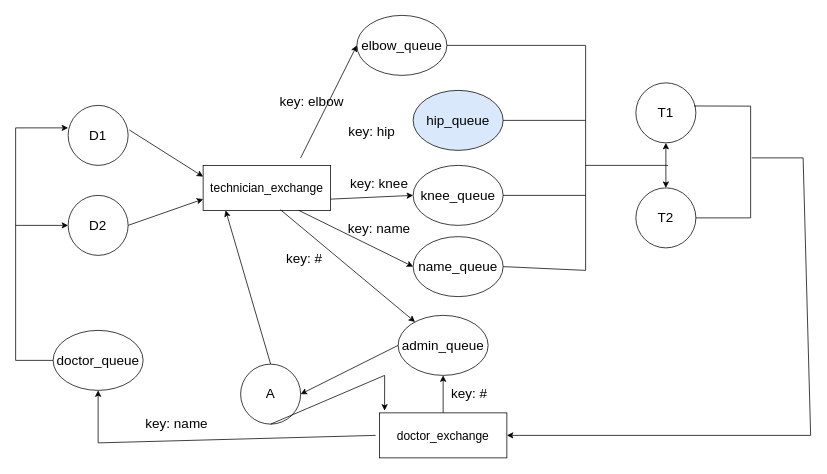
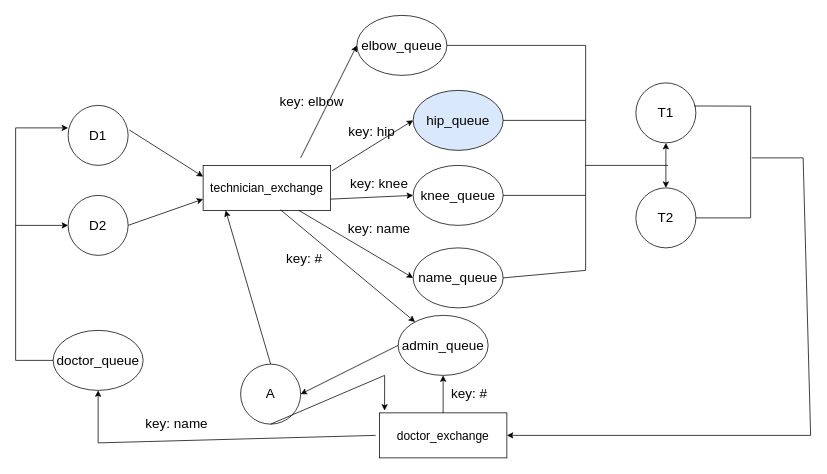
  <mxCell id="0" />
  <mxCell id="1" parent="0" />
  <mxCell id="2" value="&lt;font style=&quot;font-size: 18px;&quot;&gt;D1&lt;/font&gt;" style="ellipse;whiteSpace=wrap;html=1;aspect=fixed;" parent="1" vertex="1"><mxGeometry x="90" y="140" width="80" height="80" as="geometry" /></mxCell>
  <mxCell id="3" value="&lt;font style=&quot;font-size: 18px;&quot;&gt;D2&lt;/font&gt;" style="ellipse;whiteSpace=wrap;html=1;aspect=fixed;" parent="1" vertex="1"><mxGeometry x="90" y="260" width="80" height="80" as="geometry" /></mxCell>
  <mxCell id="4" value="&lt;font style=&quot;font-size: 18px;&quot;&gt;T1&lt;/font&gt;&lt;span style=&quot;color: rgba(0, 0, 0, 0); font-family: monospace; font-size: 0px; text-align: start; text-wrap: nowrap;&quot;&gt;%3CmxGraphModel%3E%3Croot%3E%3CmxCell%20id%3D%220%22%2F%3E%3CmxCell%20id%3D%221%22%20parent%3D%220%22%2F%3E%3CmxCell%20id%3D%222%22%20value%3D%22%26lt%3Bfont%20style%3D%26quot%3Bfont-size%3A%2018px%3B%26quot%3B%26gt%3BD1%26lt%3B%2Ffont%26gt%3B%22%20style%3D%22ellipse%3BwhiteSpace%3Dwrap%3Bhtml%3D1%3Baspect%3Dfixed%3B%22%20vertex%3D%221%22%20parent%3D%221%22%3E%3CmxGeometry%20x%3D%22210%22%20y%3D%22130%22%20width%3D%2280%22%20height%3D%2280%22%20as%3D%22geometry%22%2F%3E%3C%2FmxCell%3E%3C%2Froot%3E%3C%2FmxGraphModel%3E&lt;/span&gt;" style="ellipse;whiteSpace=wrap;html=1;aspect=fixed;" parent="1" vertex="1"><mxGeometry x="847" y="110" width="80" height="80" as="geometry" /></mxCell>
  <mxCell id="5" value="&lt;span style=&quot;font-size: 18px;&quot;&gt;T2&lt;/span&gt;" style="ellipse;whiteSpace=wrap;html=1;aspect=fixed;" parent="1" vertex="1"><mxGeometry x="847" y="250" width="80" height="80" as="geometry" /></mxCell>
  <mxCell id="6" value="&lt;span style=&quot;font-size: 18px;&quot;&gt;A&lt;/span&gt;" style="ellipse;whiteSpace=wrap;html=1;aspect=fixed;" parent="1" vertex="1"><mxGeometry x="320" y="485" width="80" height="80" as="geometry" /></mxCell>
  <mxCell id="7" value="&lt;font size=&quot;3&quot;&gt;technician_exchange&lt;/font&gt;" style="rounded=0;whiteSpace=wrap;html=1;" parent="1" vertex="1"><mxGeometry x="270" y="220" width="170" height="60" as="geometry" /></mxCell>
  <mxCell id="8" value="" style="endArrow=classic;html=1;rounded=0;exitX=1.02;exitY=0.41;exitDx=0;exitDy=0;exitPerimeter=0;entryX=0;entryY=0.25;entryDx=0;entryDy=0;" parent="1" source="2" target="7" edge="1"><mxGeometry width="50" height="50" relative="1" as="geometry"><mxPoint x="200" y="180" as="sourcePoint" /><mxPoint x="250" y="130" as="targetPoint" /></mxGeometry></mxCell>
  <mxCell id="9" value="" style="endArrow=classic;html=1;rounded=0;exitX=1;exitY=0.5;exitDx=0;exitDy=0;entryX=0;entryY=0.75;entryDx=0;entryDy=0;" parent="1" source="3" target="7" edge="1"><mxGeometry width="50" height="50" relative="1" as="geometry"><mxPoint x="180" y="320" as="sourcePoint" /><mxPoint x="230" y="270" as="targetPoint" /></mxGeometry></mxCell>
  <mxCell id="10" value="&lt;font style=&quot;font-size: 18px;&quot;&gt;elbow_queue&lt;/font&gt;" style="ellipse;whiteSpace=wrap;html=1;" parent="1" vertex="1"><mxGeometry x="475" y="20" width="120" height="80" as="geometry" /></mxCell>
  <mxCell id="11" value="&lt;font style=&quot;font-size: 18px;&quot;&gt;hip_queue&lt;/font&gt;" style="ellipse;whiteSpace=wrap;html=1;fillColor=#dae8fc;" parent="1" vertex="1"><mxGeometry x="550" y="120" width="120" height="80" as="geometry" /></mxCell>
  <mxCell id="12" value="&lt;font style=&quot;font-size: 18px;&quot;&gt;knee_queue&lt;/font&gt;" style="ellipse;whiteSpace=wrap;html=1;" parent="1" vertex="1"><mxGeometry x="550" y="220" width="120" height="80" as="geometry" /></mxCell>
- <mxCell id="13" value="&lt;font style=&quot;font-size: 18px;&quot;&gt;name_queue&lt;/font&gt;" style="ellipse;whiteSpace=wrap;html=1;" parent="1" vertex="1"><mxGeometry x="550" y="315" width="120" height="80" as="geometry" /></mxCell>
+ <mxCell id="13" value="&lt;font style=&quot;font-size: 18px;&quot;&gt;name_queue&lt;/font&gt;" style="ellipse;whiteSpace=wrap;html=1;" parent="1" vertex="1"><mxGeometry x="550" y="330" width="120" height="80" as="geometry" /></mxCell>
  <mxCell id="14" value="" style="endArrow=classic;html=1;rounded=0;entryX=0;entryY=0.5;entryDx=0;entryDy=0;" parent="1" target="10" edge="1"><mxGeometry width="50" height="50" relative="1" as="geometry"><mxPoint x="400" y="210" as="sourcePoint" /><mxPoint x="460" y="280" as="targetPoint" /></mxGeometry></mxCell>
+ <mxCell id="15" value="" style="endArrow=classic;html=1;rounded=0;exitX=1.012;exitY=0.12;exitDx=0;exitDy=0;exitPerimeter=0;entryX=0;entryY=0.5;entryDx=0;entryDy=0;" parent="1" source="7" target="11" edge="1"><mxGeometry width="50" height="50" relative="1" as="geometry"><mxPoint x="410" y="330" as="sourcePoint" /><mxPoint x="460" y="280" as="targetPoint" /></mxGeometry></mxCell>
  <mxCell id="16" value="" style="endArrow=classic;html=1;rounded=0;exitX=1;exitY=0.75;exitDx=0;exitDy=0;entryX=0;entryY=0.5;entryDx=0;entryDy=0;" parent="1" source="7" target="12" edge="1"><mxGeometry width="50" height="50" relative="1" as="geometry"><mxPoint x="410" y="330" as="sourcePoint" /><mxPoint x="460" y="280" as="targetPoint" /></mxGeometry></mxCell>
  <mxCell id="17" value="" style="endArrow=classic;html=1;rounded=0;exitX=0.75;exitY=1;exitDx=0;exitDy=0;entryX=0;entryY=0.5;entryDx=0;entryDy=0;" parent="1" source="7" target="13" edge="1"><mxGeometry width="50" height="50" relative="1" as="geometry"><mxPoint x="410" y="330" as="sourcePoint" /><mxPoint x="460" y="280" as="targetPoint" /></mxGeometry></mxCell>
  <mxCell id="18" value="&lt;font style=&quot;font-size: 18px;&quot;&gt;key: elbow&lt;/font&gt;" style="text;html=1;align=center;verticalAlign=middle;whiteSpace=wrap;rounded=0;" parent="1" vertex="1"><mxGeometry x="370" y="120" width="90" height="30" as="geometry" /></mxCell>
  <mxCell id="19" value="&lt;font style=&quot;font-size: 18px;&quot;&gt;key: hip&lt;/font&gt;" style="text;html=1;align=center;verticalAlign=middle;whiteSpace=wrap;rounded=0;" parent="1" vertex="1"><mxGeometry x="450" y="160" width="90" height="30" as="geometry" /></mxCell>
  <mxCell id="20" value="&lt;font style=&quot;font-size: 18px;&quot;&gt;key: knee&lt;/font&gt;" style="text;html=1;align=center;verticalAlign=middle;whiteSpace=wrap;rounded=0;" parent="1" vertex="1"><mxGeometry x="460" y="230" width="90" height="30" as="geometry" /></mxCell>
  <mxCell id="21" value="&lt;font style=&quot;font-size: 18px;&quot;&gt;key: #&lt;/font&gt;" style="text;html=1;align=center;verticalAlign=middle;whiteSpace=wrap;rounded=0;" parent="1" vertex="1"><mxGeometry x="360" y="330" width="90" height="30" as="geometry" /></mxCell>
  <mxCell id="22" value="&lt;font style=&quot;font-size: 18px;&quot;&gt;admin_queue&lt;/font&gt;" style="ellipse;whiteSpace=wrap;html=1;" parent="1" vertex="1"><mxGeometry x="530" y="420" width="120" height="80" as="geometry" /></mxCell>
  <mxCell id="23" value="" style="endArrow=classic;html=1;rounded=0;exitX=0.607;exitY=0.987;exitDx=0;exitDy=0;exitPerimeter=0;" parent="1" source="7" target="22" edge="1"><mxGeometry width="50" height="50" relative="1" as="geometry"><mxPoint x="410" y="330" as="sourcePoint" /><mxPoint x="460" y="280" as="targetPoint" /></mxGeometry></mxCell>
  <mxCell id="24" value="&lt;font style=&quot;font-size: 18px;&quot;&gt;key: name&lt;/font&gt;" style="text;html=1;align=center;verticalAlign=middle;whiteSpace=wrap;rounded=0;" parent="1" vertex="1"><mxGeometry x="460" y="290" width="90" height="30" as="geometry" /></mxCell>
  <mxCell id="25" value="" style="endArrow=classic;startArrow=classic;html=1;rounded=0;exitX=0.5;exitY=0;exitDx=0;exitDy=0;entryX=0.5;entryY=1;entryDx=0;entryDy=0;" parent="1" source="5" target="4" edge="1"><mxGeometry width="50" height="50" relative="1" as="geometry"><mxPoint x="820" y="260" as="sourcePoint" /><mxPoint x="890" y="200" as="targetPoint" /></mxGeometry></mxCell>
  <mxCell id="26" value="" style="endArrow=none;html=1;rounded=0;" parent="1" edge="1"><mxGeometry width="50" height="50" relative="1" as="geometry"><mxPoint x="780" y="360" as="sourcePoint" /><mxPoint x="780" y="60" as="targetPoint" /></mxGeometry></mxCell>
  <mxCell id="27" value="" style="endArrow=none;html=1;rounded=0;exitX=1;exitY=0.5;exitDx=0;exitDy=0;" parent="1" source="10" edge="1"><mxGeometry width="50" height="50" relative="1" as="geometry"><mxPoint x="410" y="330" as="sourcePoint" /><mxPoint x="780" y="60" as="targetPoint" /></mxGeometry></mxCell>
  <mxCell id="28" value="" style="endArrow=none;html=1;rounded=0;exitX=1;exitY=0.5;exitDx=0;exitDy=0;" parent="1" source="11" edge="1"><mxGeometry width="50" height="50" relative="1" as="geometry"><mxPoint x="710" y="470" as="sourcePoint" /><mxPoint x="780" y="160" as="targetPoint" /></mxGeometry></mxCell>
  <mxCell id="29" value="" style="endArrow=none;html=1;rounded=0;exitX=1;exitY=0.5;exitDx=0;exitDy=0;" parent="1" source="12" edge="1"><mxGeometry width="50" height="50" relative="1" as="geometry"><mxPoint x="680" y="260" as="sourcePoint" /><mxPoint x="780" y="260" as="targetPoint" /></mxGeometry></mxCell>
  <mxCell id="30" value="" style="endArrow=none;html=1;rounded=0;exitX=1;exitY=0.5;exitDx=0;exitDy=0;" parent="1" source="13" edge="1"><mxGeometry width="50" height="50" relative="1" as="geometry"><mxPoint x="690" y="470" as="sourcePoint" /><mxPoint x="780" y="360" as="targetPoint" /></mxGeometry></mxCell>
  <mxCell id="31" value="" style="endArrow=none;html=1;rounded=0;" parent="1" edge="1"><mxGeometry width="50" height="50" relative="1" as="geometry"><mxPoint x="780" y="220" as="sourcePoint" /><mxPoint x="890" y="220" as="targetPoint" /></mxGeometry></mxCell>
  <mxCell id="32" value="" style="endArrow=classic;html=1;rounded=0;exitX=0;exitY=0.5;exitDx=0;exitDy=0;entryX=1;entryY=0.5;entryDx=0;entryDy=0;" parent="1" source="22" target="6" edge="1"><mxGeometry width="50" height="50" relative="1" as="geometry"><mxPoint x="410" y="330" as="sourcePoint" /><mxPoint x="460" y="280" as="targetPoint" /></mxGeometry></mxCell>
  <mxCell id="33" value="&lt;font size=&quot;3&quot;&gt;doctor_exchange&lt;/font&gt;" style="rounded=0;whiteSpace=wrap;html=1;" parent="1" vertex="1"><mxGeometry x="505" y="550" width="170" height="60" as="geometry" /></mxCell>
  <mxCell id="34" value="" style="endArrow=none;html=1;rounded=0;exitX=1;exitY=0.5;exitDx=0;exitDy=0;entryX=0.968;entryY=0.385;entryDx=0;entryDy=0;entryPerimeter=0;" parent="1" source="5" target="4" edge="1"><mxGeometry width="50" height="50" relative="1" as="geometry"><mxPoint x="410" y="330" as="sourcePoint" /><mxPoint x="460" y="280" as="targetPoint" /><Array as="points"><mxPoint x="1000" y="290" /><mxPoint x="1000" y="141" /></Array></mxGeometry></mxCell>
  <mxCell id="35" value="" style="endArrow=classic;html=1;rounded=0;entryX=1;entryY=0.5;entryDx=0;entryDy=0;" parent="1" target="33" edge="1"><mxGeometry width="50" height="50" relative="1" as="geometry"><mxPoint x="1001.6" y="210" as="sourcePoint" /><mxPoint x="460" y="280" as="targetPoint" /><Array as="points"><mxPoint x="1070" y="210" /><mxPoint x="1080" y="580" /></Array></mxGeometry></mxCell>
  <mxCell id="36" value="&lt;font style=&quot;font-size: 18px;&quot;&gt;doctor_queue&lt;/font&gt;" style="ellipse;whiteSpace=wrap;html=1;" parent="1" vertex="1"><mxGeometry x="70" y="440" width="120" height="80" as="geometry" /></mxCell>
  <mxCell id="37" value="" style="endArrow=classic;html=1;rounded=0;exitX=0.5;exitY=0;exitDx=0;exitDy=0;entryX=0.5;entryY=1;entryDx=0;entryDy=0;" parent="1" source="33" target="22" edge="1"><mxGeometry width="50" height="50" relative="1" as="geometry"><mxPoint x="340" y="460" as="sourcePoint" /><mxPoint x="390" y="410" as="targetPoint" /></mxGeometry></mxCell>
  <mxCell id="38" value="&lt;font style=&quot;font-size: 18px;&quot;&gt;key: #&lt;/font&gt;" style="text;html=1;align=center;verticalAlign=middle;whiteSpace=wrap;rounded=0;" parent="1" vertex="1"><mxGeometry x="580" y="510" width="90" height="30" as="geometry" /></mxCell>
  <mxCell id="39" value="" style="endArrow=classic;html=1;rounded=0;entryX=0.5;entryY=1;entryDx=0;entryDy=0;" parent="1" target="36" edge="1"><mxGeometry width="50" height="50" relative="1" as="geometry"><mxPoint x="500" y="580" as="sourcePoint" /><mxPoint x="390" y="410" as="targetPoint" /><Array as="points"><mxPoint x="130" y="590" /></Array></mxGeometry></mxCell>
  <mxCell id="40" value="&lt;font style=&quot;font-size: 18px;&quot;&gt;key: name&lt;/font&gt;" style="text;html=1;align=center;verticalAlign=middle;whiteSpace=wrap;rounded=0;" parent="1" vertex="1"><mxGeometry x="190" y="550" width="90" height="30" as="geometry" /></mxCell>
  <mxCell id="41" value="" style="endArrow=none;html=1;rounded=0;exitX=0;exitY=0.5;exitDx=0;exitDy=0;" parent="1" source="36" edge="1"><mxGeometry width="50" height="50" relative="1" as="geometry"><mxPoint x="340" y="350" as="sourcePoint" /><mxPoint y="170" as="targetPoint" x="20" /><Array as="points"><mxPoint y="480" x="20" /></Array></mxGeometry></mxCell>
  <mxCell id="42" value="" style="endArrow=classic;html=1;rounded=0;" parent="1" edge="1"><mxGeometry width="50" height="50" relative="1" as="geometry"><mxPoint y="170" as="sourcePoint" x="20" /><mxPoint x="90" y="170" as="targetPoint" /></mxGeometry></mxCell>
  <mxCell id="43" value="" style="endArrow=classic;html=1;rounded=0;" parent="1" edge="1"><mxGeometry width="50" height="50" relative="1" as="geometry"><mxPoint y="300" as="sourcePoint" x="20" /><mxPoint x="90" y="300" as="targetPoint" /></mxGeometry></mxCell>
  <mxCell id="44" value="" style="endArrow=classic;html=1;rounded=0;exitX=0.5;exitY=0;exitDx=0;exitDy=0;" edge="1" parent="1" source="6"><mxGeometry width="50" height="50" relative="1" as="geometry"><mxPoint x="570" y="420" as="sourcePoint" /><mxPoint x="300" y="280" as="targetPoint" /></mxGeometry></mxCell>
  <mxCell id="45" value="" style="endArrow=classic;html=1;rounded=0;exitX=0.5;exitY=1;exitDx=0;exitDy=0;entryX=0.041;entryY=-0.05;entryDx=0;entryDy=0;entryPerimeter=0;" edge="1" parent="1" source="6" target="33"><mxGeometry width="50" height="50" relative="1" as="geometry"><mxPoint x="570" y="390" as="sourcePoint" /><mxPoint x="620" y="340" as="targetPoint" /><Array as="points"><mxPoint x="512" y="500" /></Array></mxGeometry></mxCell>
